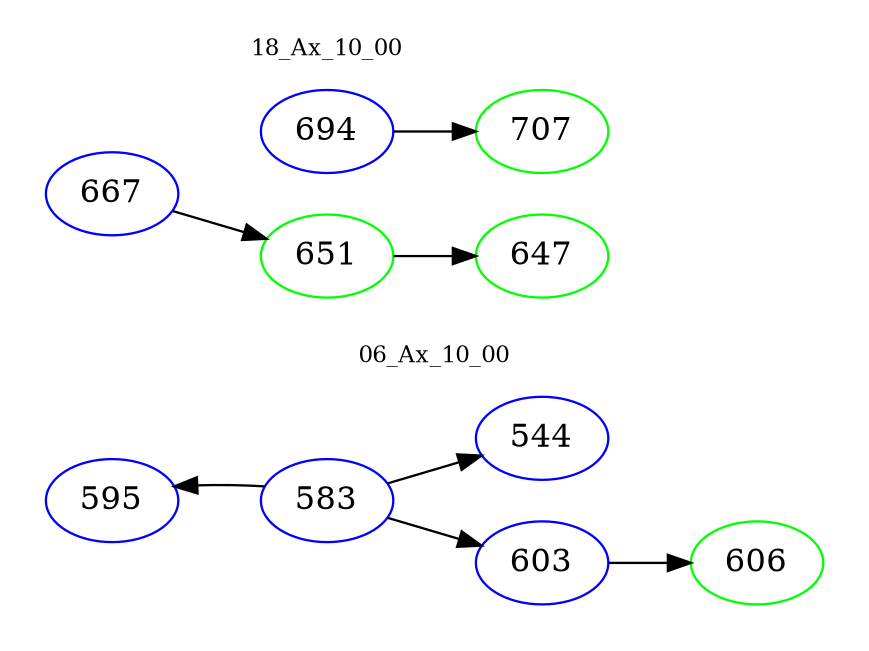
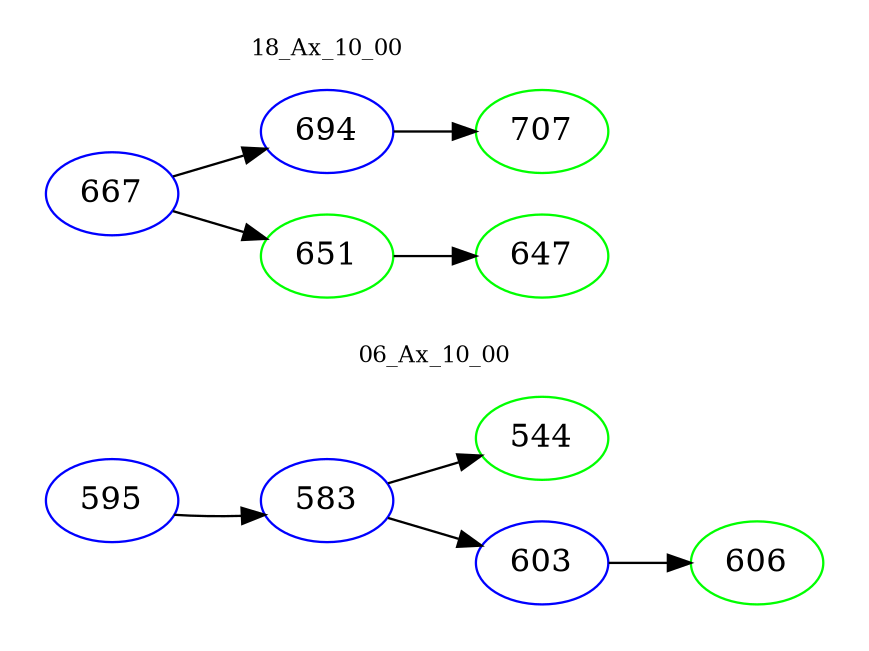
  digraph {
    rankdir=LR
    node [color=blue]
    edge [color=black]
    n1 [label=595]
    n2 [label=583]
    n3 [label=603]
-   n4 [label=544]
+   n4 [color=green label=544]
    n5 [color=green label=606]
    n6 [label=667]
    n7 [color=green label=651]
    n8 [label=694]
    n9 [color=green label=647]
    n10 [color=green label=707]
    subgraph cluster_1 {
      color=white
      fontsize=10
      label="06_Ax_10_00"
      n1
      n2
      n3
      n4
      n5
    }
    subgraph cluster_2 {
      color=white
      fontsize=10
      label="18_Ax_10_00"
      n6
      n7
      n8
      n9
      n10
    }
-   n2 -> n1
+   n1 -> n2
    n2 -> n3
    n2 -> n4
    n3 -> n5
    n6 -> n7
+   n6 -> n8
    n7 -> n9
    n8 -> n10
  }
